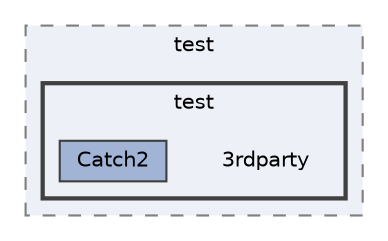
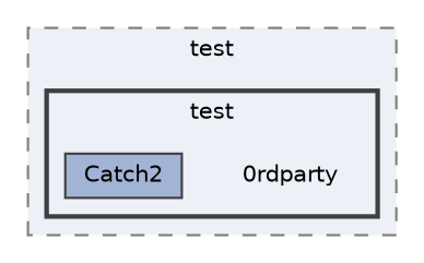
  digraph {
    compound=true
    node [fontname=Helvetica fontsize=10]
-   n1 [height=0.2 label="3rdparty" shape=plaintext width=0.4]
+   n1 [height=0.2 label="0rdparty" shape=plaintext width=0.4]
    n2 [color=grey25 fillcolor="#a2b4d6" height=0.2 label=Catch2 shape=box style=filled width=0.4]
    subgraph cluster_1 {
      bgcolor="#edf0f7"
      fontname=Helvetica
      fontsize=10
      label=test
      pencolor=grey50
      style="filled,dashed"
      subgraph cluster_2 {
        bgcolor="#edf0f7"
        fontname=Helvetica
        fontsize=10
        pencolor=grey25
        style="filled,bold"
        n1
        n2
      }
    }
  }
